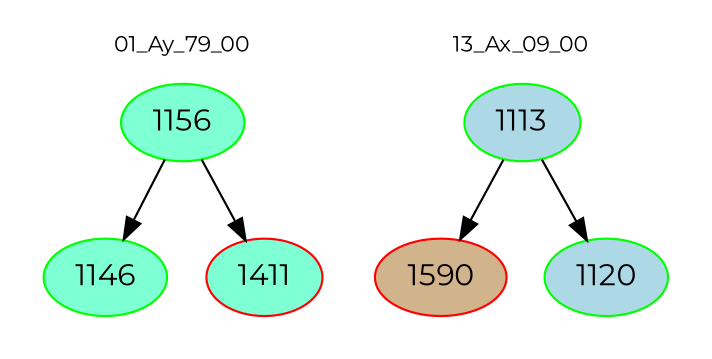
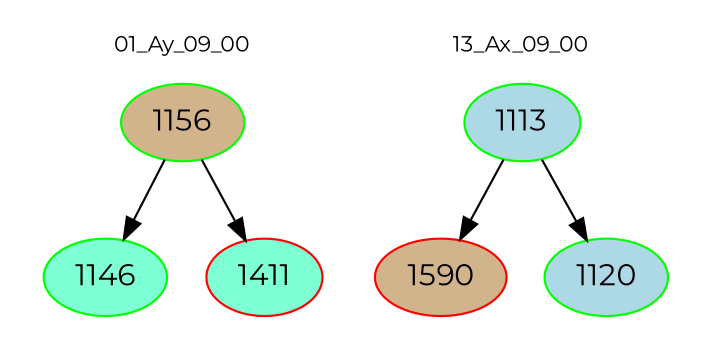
  digraph {
    fontname=Montserrat
    node [color=green fillcolor=tan fontname=Montserrat style=filled]
    edge [color=black fontname=Montserrat]
-   n1 [fillcolor=aquamarine label=1156]
+   n1 [label=1156]
    n2 [fillcolor=aquamarine label=1146]
    n3 [color=red fillcolor=aquamarine label=1411]
    n4 [fillcolor=lightblue label=1113]
    n5 [color=red label=1590]
    n6 [fillcolor=lightblue label=1120]
    subgraph cluster_1 {
      color=white
      fontsize=10
-     label="01_Ay_79_00"
+     label="01_Ay_09_00"
      n1
      n2
      n3
    }
    subgraph cluster_2 {
      color=white
      fontsize=10
      label="13_Ax_09_00"
      n4
      n5
      n6
    }
    n1 -> n2
    n1 -> n3
    n4 -> n5
    n4 -> n6
  }
